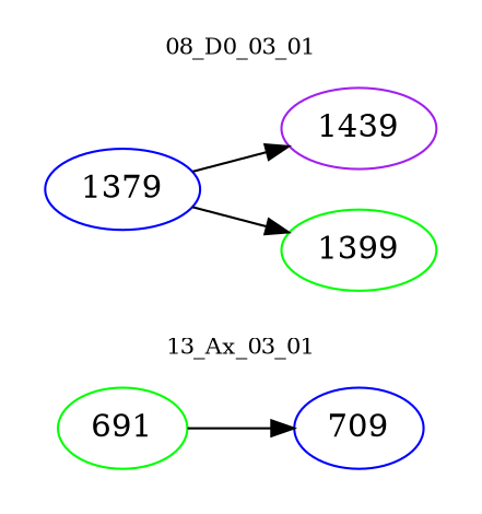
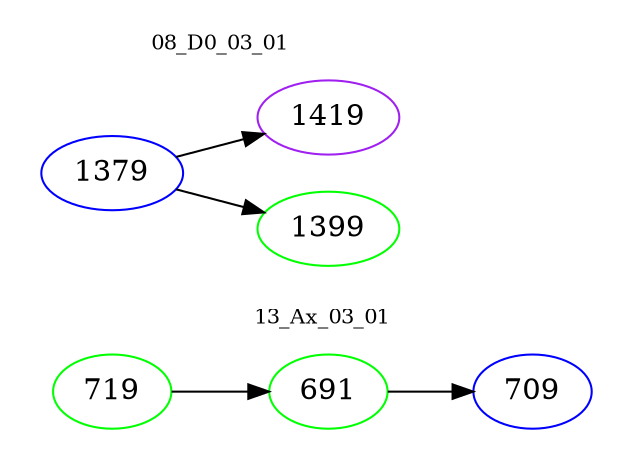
  digraph {
    rankdir=LR
    node [color=green]
    edge [color=black]
+   n1 [label=719]
    n2 [label=691]
    n3 [color=blue label=709]
    n4 [label=1399]
    n5 [color=blue label=1379]
-   n6 [color=purple label=1439]
+   n6 [color=purple label=1419]
    subgraph cluster_1 {
      color=white
      fontsize=10
      label="13_Ax_03_01"
+     n1
      n2
      n3
    }
    subgraph cluster_2 {
      color=white
      fontsize=10
      label="08_D0_03_01"
      n4
      n5
      n6
    }
+   n1 -> n2
    n2 -> n3
    n5 -> n4
    n5 -> n6
  }
